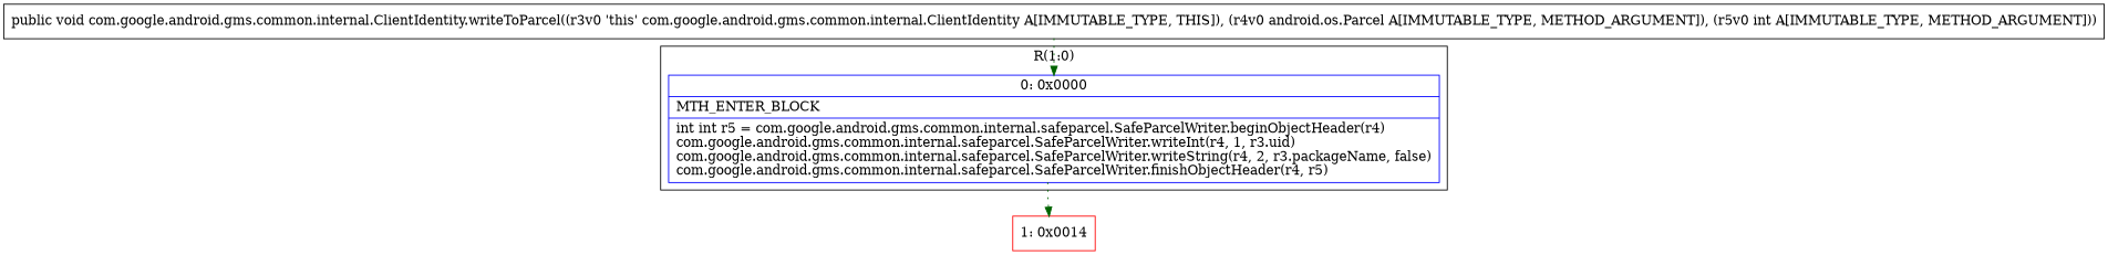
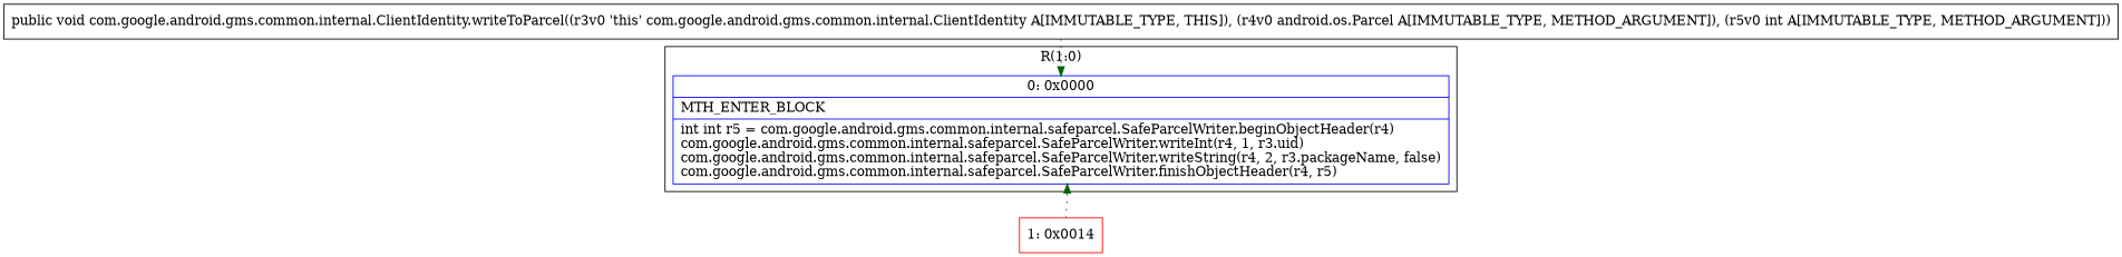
  digraph {
    node [shape=record]
    edge [color=darkgreen style=dotted]
    n1 [color=blue label="{0\:\ 0x0000|MTH_ENTER_BLOCK\l|int int r5 = com.google.android.gms.common.internal.safeparcel.SafeParcelWriter.beginObjectHeader(r4)\lcom.google.android.gms.common.internal.safeparcel.SafeParcelWriter.writeInt(r4, 1, r3.uid)\lcom.google.android.gms.common.internal.safeparcel.SafeParcelWriter.writeString(r4, 2, r3.packageName, false)\lcom.google.android.gms.common.internal.safeparcel.SafeParcelWriter.finishObjectHeader(r4, r5)\l}"]
    n2 [color=red label="{1\:\ 0x0014}"]
    n3 [label="{public void com.google.android.gms.common.internal.ClientIdentity.writeToParcel((r3v0 'this' com.google.android.gms.common.internal.ClientIdentity A[IMMUTABLE_TYPE, THIS]), (r4v0 android.os.Parcel A[IMMUTABLE_TYPE, METHOD_ARGUMENT]), (r5v0 int A[IMMUTABLE_TYPE, METHOD_ARGUMENT])) }"]
    subgraph cluster_1 {
      label="R(1:0)"
      n1
    }
-   n1 -> n2
+   n2 -> n1
    n3 -> n1
  }
